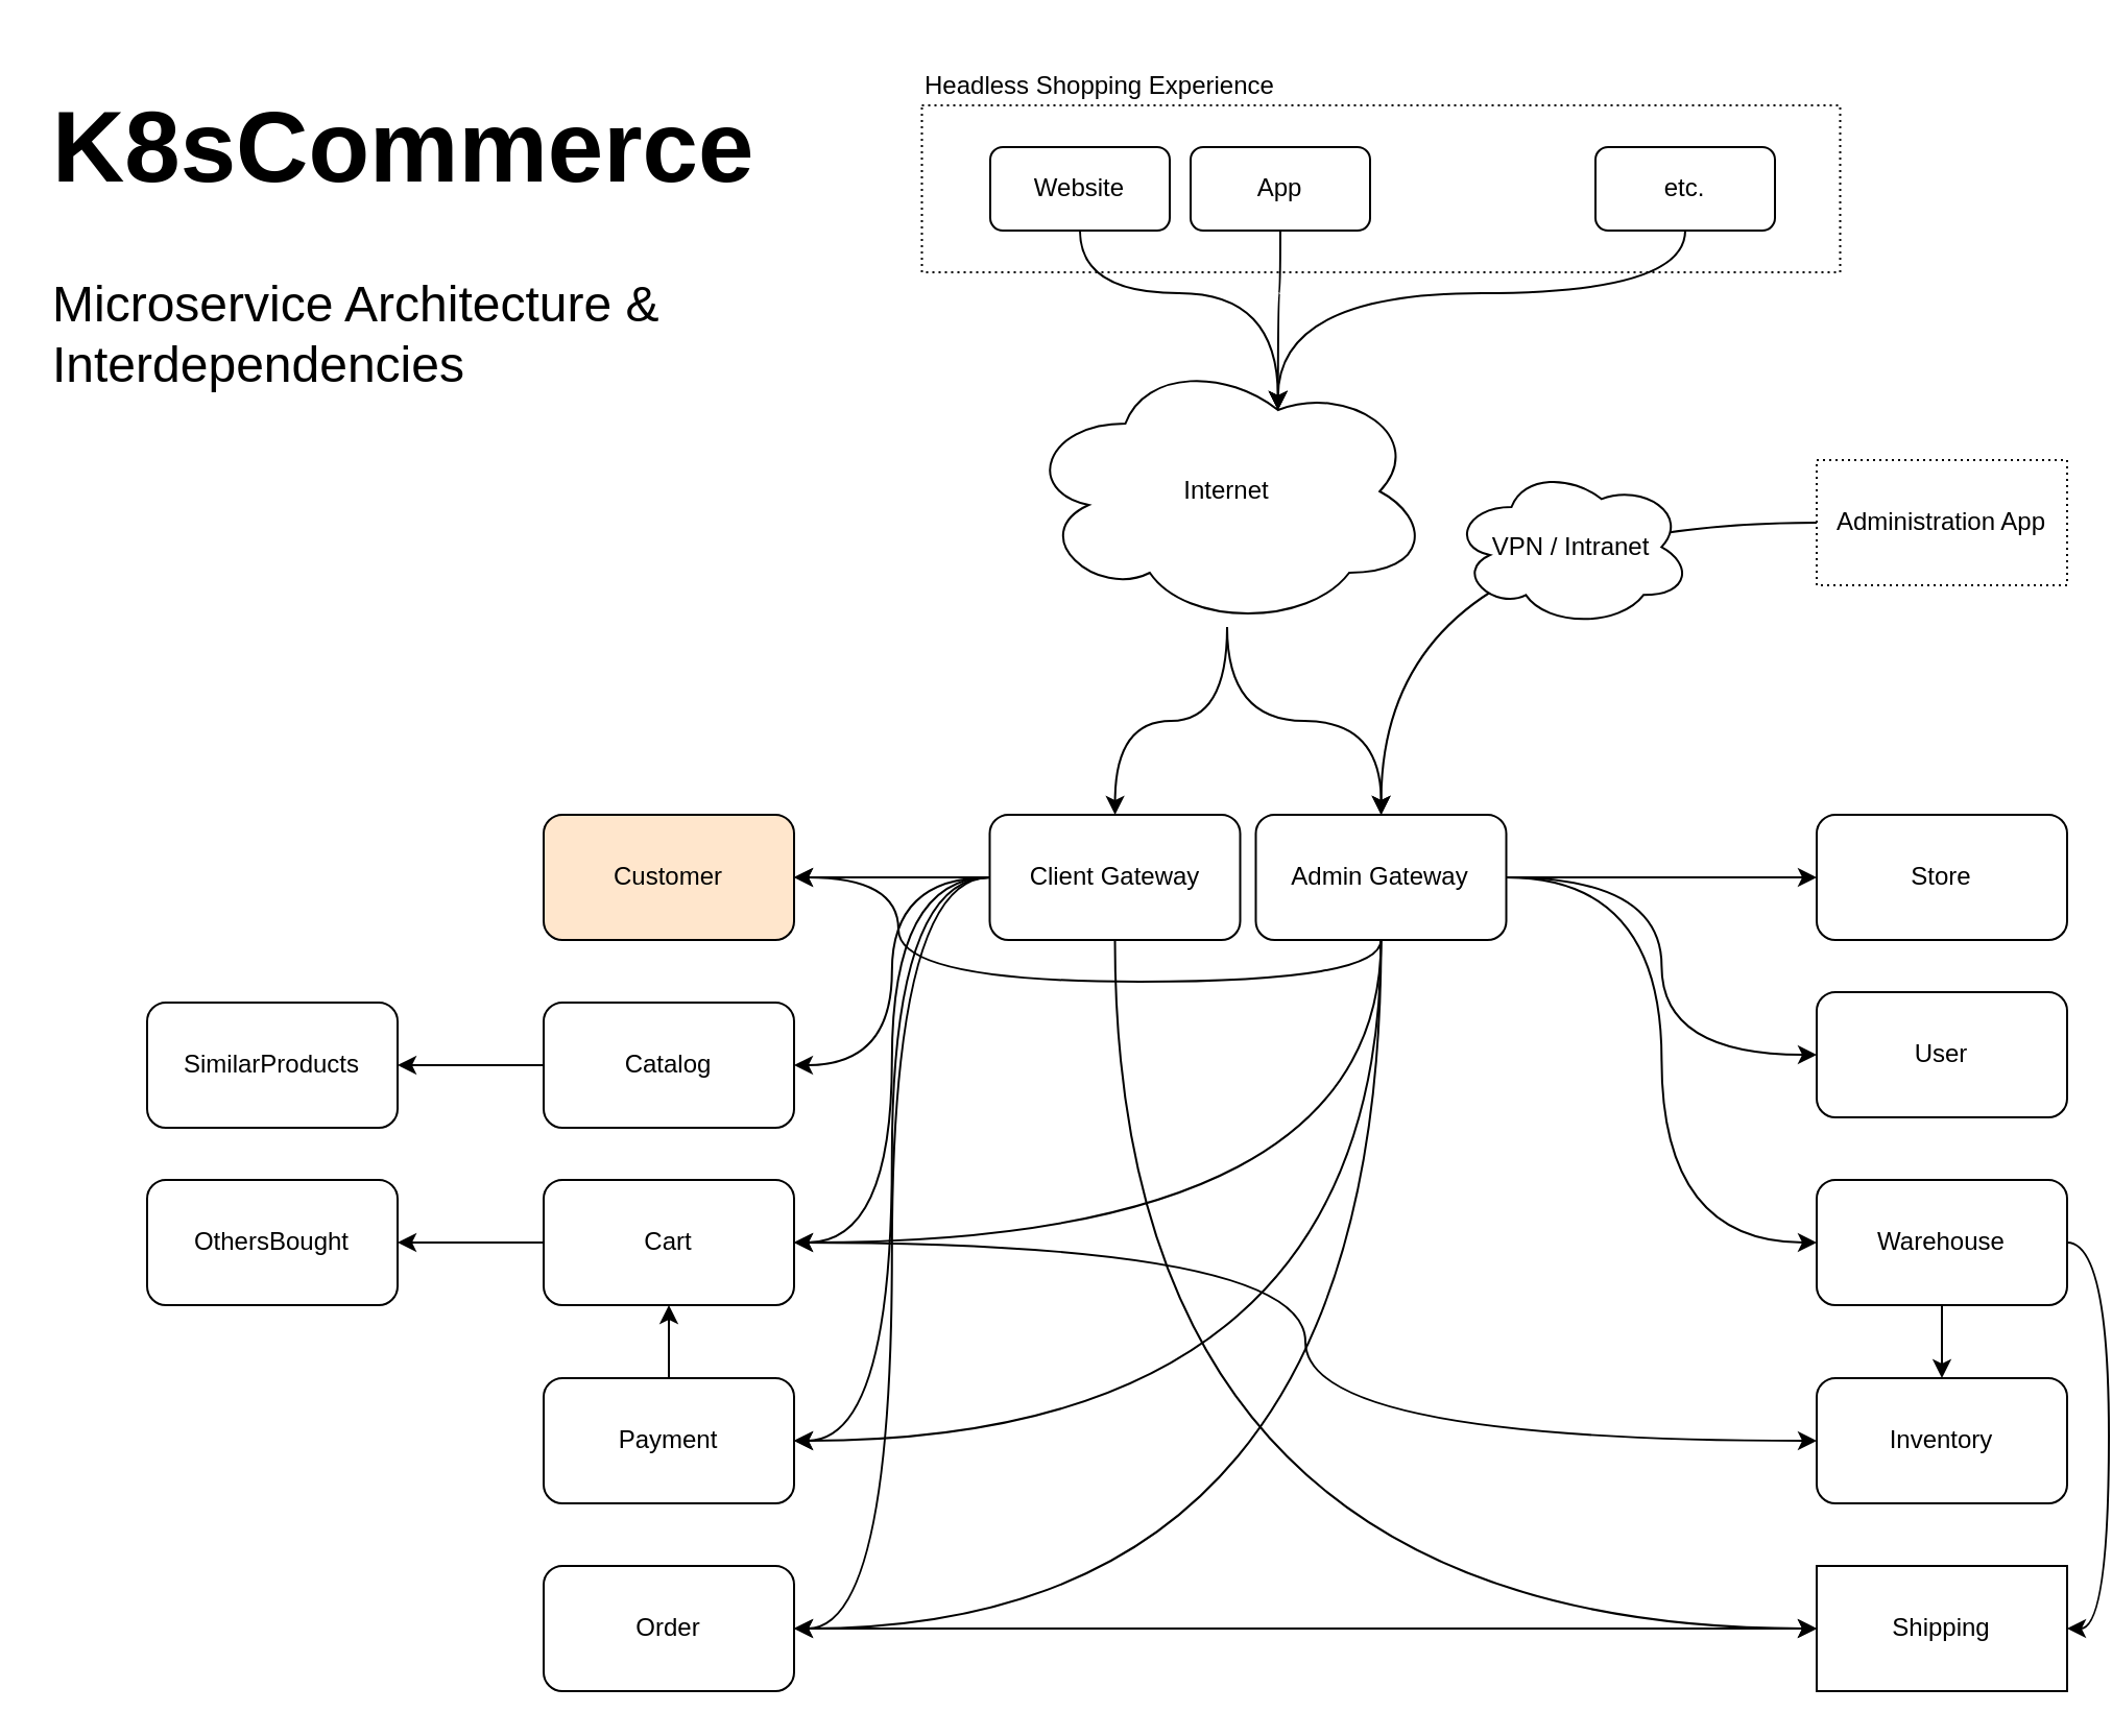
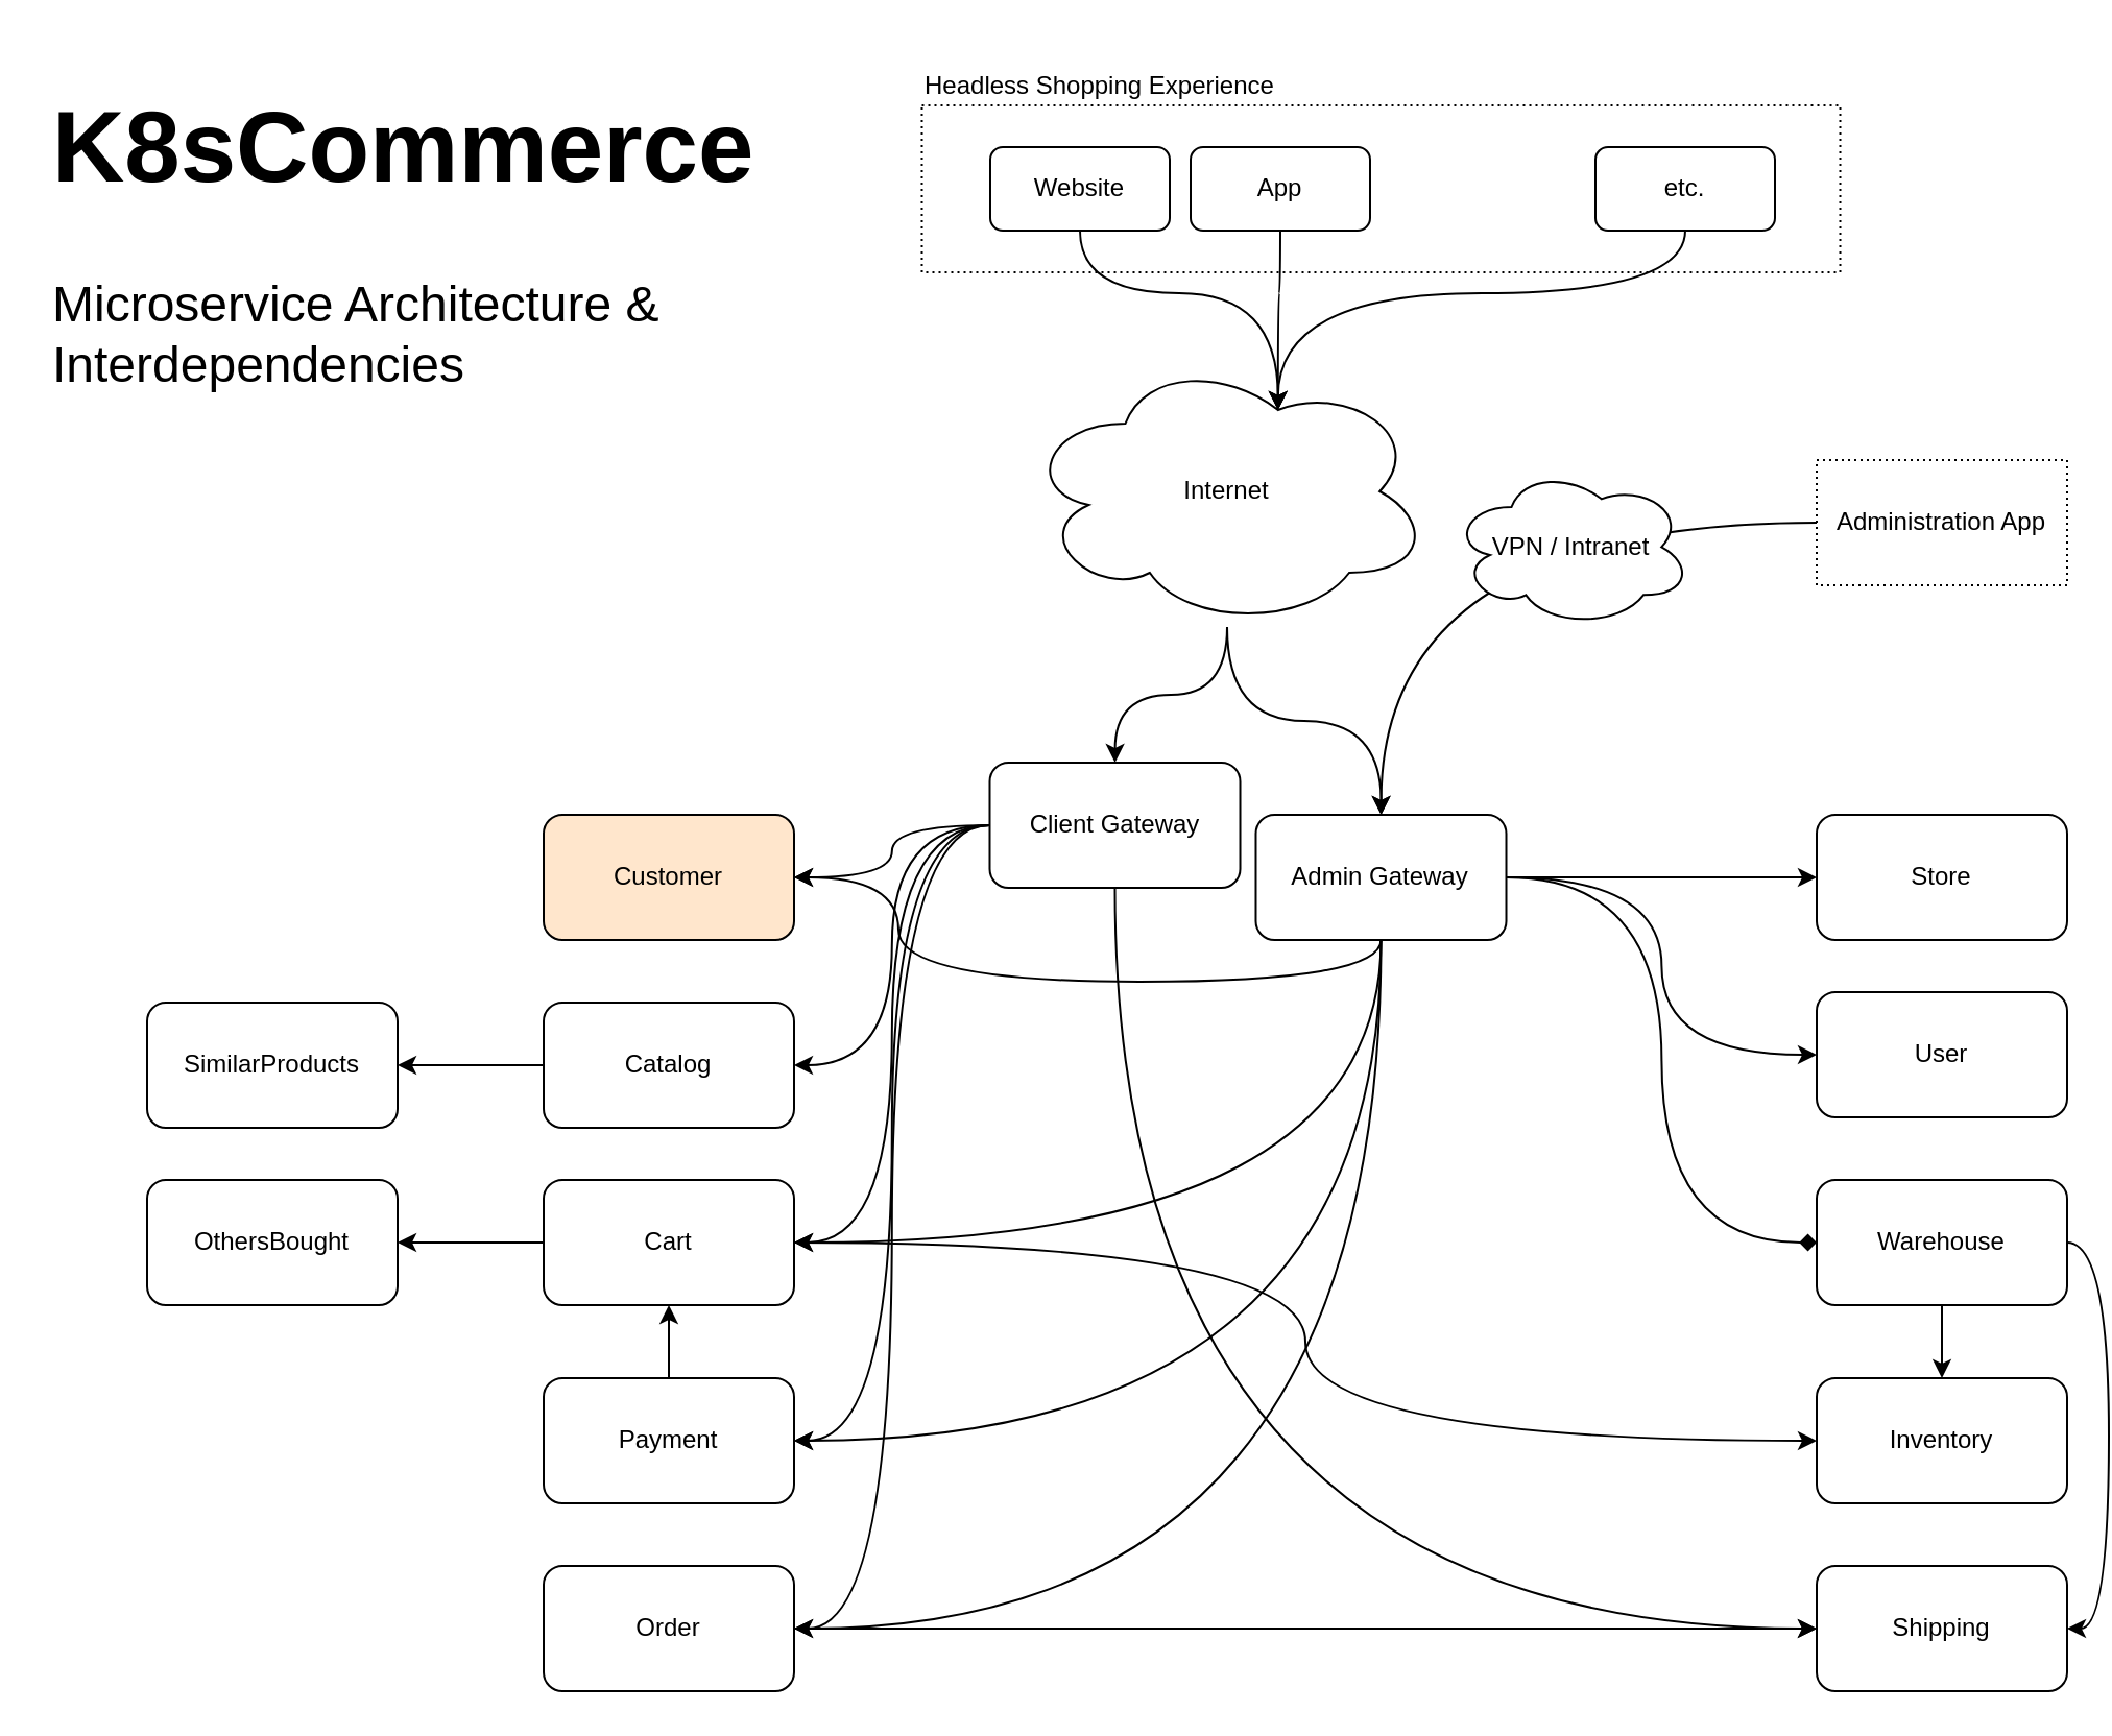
  <mxCell id="0" />
  <mxCell id="1" parent="0" />
  <mxCell id="2" value="&lt;span style=&quot;&quot;&gt;Headless Shopping Experience&lt;/span&gt;" style="whiteSpace=wrap;html=1;rounded=0;dashed=1;dashPattern=1 2;fontSize=12;fillColor=none;align=left;labelPosition=center;verticalLabelPosition=top;verticalAlign=bottom;textDirection=ltr;horizontal=1;" vertex="1" parent="1"><mxGeometry x="441.25" y="50" width="440" height="80" as="geometry" /></mxCell>
  <mxCell id="3" style="edgeStyle=orthogonalEdgeStyle;rounded=1;orthogonalLoop=1;jettySize=auto;html=1;curved=1;" edge="1" parent="1" source="9" target="23"><mxGeometry relative="1" as="geometry" /></mxCell>
  <mxCell id="4" style="edgeStyle=orthogonalEdgeStyle;rounded=1;orthogonalLoop=1;jettySize=auto;html=1;entryX=1;entryY=0.5;entryDx=0;entryDy=0;curved=1;" edge="1" parent="1" source="9" target="22"><mxGeometry relative="1" as="geometry" /></mxCell>
  <mxCell id="5" style="edgeStyle=orthogonalEdgeStyle;rounded=1;orthogonalLoop=1;jettySize=auto;html=1;entryX=1;entryY=0.5;entryDx=0;entryDy=0;curved=1;" edge="1" parent="1" source="9" target="37"><mxGeometry relative="1" as="geometry" /></mxCell>
  <mxCell id="6" style="edgeStyle=orthogonalEdgeStyle;rounded=1;orthogonalLoop=1;jettySize=auto;html=1;entryX=1;entryY=0.5;entryDx=0;entryDy=0;curved=1;" edge="1" parent="1" source="9" target="27"><mxGeometry relative="1" as="geometry" /></mxCell>
  <mxCell id="7" style="edgeStyle=orthogonalEdgeStyle;rounded=1;orthogonalLoop=1;jettySize=auto;html=1;entryX=1;entryY=0.5;entryDx=0;entryDy=0;curved=1;" edge="1" parent="1" source="9" target="39"><mxGeometry relative="1" as="geometry" /></mxCell>
  <mxCell id="8" style="edgeStyle=orthogonalEdgeStyle;rounded=1;orthogonalLoop=1;jettySize=auto;html=1;entryX=0;entryY=0.5;entryDx=0;entryDy=0;exitX=0.5;exitY=1;exitDx=0;exitDy=0;curved=1;" edge="1" parent="1" source="9" target="28"><mxGeometry relative="1" as="geometry" /></mxCell>
- <mxCell id="9" value="Client Gateway" style="rounded=1;whiteSpace=wrap;html=1;" vertex="1" parent="1"><mxGeometry x="473.75" y="390" width="120" height="60" as="geometry" /></mxCell>
+ <mxCell id="9" value="Client Gateway" style="rounded=1;whiteSpace=wrap;html=1;" vertex="1" parent="1"><mxGeometry x="473.75" y="365" width="120" height="60" as="geometry" /></mxCell>
  <mxCell id="10" style="edgeStyle=orthogonalEdgeStyle;orthogonalLoop=1;jettySize=auto;html=1;rounded=1;curved=1;" edge="1" parent="1" source="12" target="9"><mxGeometry relative="1" as="geometry" /></mxCell>
  <mxCell id="11" style="edgeStyle=orthogonalEdgeStyle;orthogonalLoop=1;jettySize=auto;html=1;rounded=1;curved=1;" edge="1" parent="1" source="12" target="20"><mxGeometry relative="1" as="geometry"><mxPoint x="845" y="370" as="targetPoint" /></mxGeometry></mxCell>
  <mxCell id="12" value="Internet" style="ellipse;shape=cloud;whiteSpace=wrap;html=1;rounded=1;" vertex="1" parent="1"><mxGeometry x="490" y="170" width="195" height="130" as="geometry" /></mxCell>
  <mxCell id="13" style="edgeStyle=orthogonalEdgeStyle;rounded=1;orthogonalLoop=1;jettySize=auto;html=1;curved=1;" edge="1" parent="1" source="20" target="30"><mxGeometry relative="1" as="geometry" /></mxCell>
  <mxCell id="14" style="edgeStyle=orthogonalEdgeStyle;rounded=1;orthogonalLoop=1;jettySize=auto;html=1;entryX=0;entryY=0.5;entryDx=0;entryDy=0;curved=1;" edge="1" parent="1" source="20" target="31"><mxGeometry relative="1" as="geometry" /></mxCell>
- <mxCell id="15" style="edgeStyle=orthogonalEdgeStyle;rounded=1;orthogonalLoop=1;jettySize=auto;html=1;entryX=0;entryY=0.5;entryDx=0;entryDy=0;curved=1;" edge="1" parent="1" source="20" target="34"><mxGeometry relative="1" as="geometry" /></mxCell>
+ <mxCell id="15" style="edgeStyle=orthogonalEdgeStyle;rounded=1;orthogonalLoop=1;jettySize=auto;html=1;entryX=0;entryY=0.5;entryDx=0;entryDy=0;curved=1;endArrow=diamond;" edge="1" parent="1" source="20" target="34"><mxGeometry relative="1" as="geometry" /></mxCell>
  <mxCell id="16" style="edgeStyle=orthogonalEdgeStyle;curved=1;rounded=1;orthogonalLoop=1;jettySize=auto;html=1;entryX=1;entryY=0.5;entryDx=0;entryDy=0;exitX=0.5;exitY=1;exitDx=0;exitDy=0;" edge="1" parent="1" source="20" target="39"><mxGeometry relative="1" as="geometry" /></mxCell>
  <mxCell id="17" style="edgeStyle=orthogonalEdgeStyle;curved=1;rounded=1;orthogonalLoop=1;jettySize=auto;html=1;entryX=1;entryY=0.5;entryDx=0;entryDy=0;fontSize=12;exitX=0.5;exitY=1;exitDx=0;exitDy=0;" edge="1" parent="1" source="20" target="37"><mxGeometry relative="1" as="geometry" /></mxCell>
  <mxCell id="18" style="edgeStyle=orthogonalEdgeStyle;curved=1;rounded=1;orthogonalLoop=1;jettySize=auto;html=1;entryX=1;entryY=0.5;entryDx=0;entryDy=0;fontSize=12;exitX=0.5;exitY=1;exitDx=0;exitDy=0;" edge="1" parent="1" source="20" target="23"><mxGeometry relative="1" as="geometry"><Array as="points"><mxPoint x="661" y="470" /><mxPoint x="430" y="470" /><mxPoint x="430" y="420" /></Array></mxGeometry></mxCell>
  <mxCell id="19" style="edgeStyle=orthogonalEdgeStyle;curved=1;rounded=1;orthogonalLoop=1;jettySize=auto;html=1;exitX=0.5;exitY=1;exitDx=0;exitDy=0;fontSize=12;entryX=1;entryY=0.5;entryDx=0;entryDy=0;" edge="1" parent="1" source="20" target="27"><mxGeometry relative="1" as="geometry"><mxPoint x="661.429" y="460" as="targetPoint" /></mxGeometry></mxCell>
  <mxCell id="20" value="Admin Gateway" style="rounded=1;whiteSpace=wrap;html=1;" vertex="1" parent="1"><mxGeometry x="601.25" y="390" width="120" height="60" as="geometry" /></mxCell>
  <mxCell id="21" style="edgeStyle=orthogonalEdgeStyle;rounded=1;orthogonalLoop=1;jettySize=auto;html=1;curved=1;" edge="1" parent="1" source="22" target="29"><mxGeometry relative="1" as="geometry" /></mxCell>
  <mxCell id="22" value="Catalog" style="rounded=1;whiteSpace=wrap;html=1;" vertex="1" parent="1"><mxGeometry x="260" y="480" width="120" height="60" as="geometry" /></mxCell>
  <mxCell id="23" value="Customer" style="rounded=1;whiteSpace=wrap;html=1;fillColor=#ffe6cc;" vertex="1" parent="1"><mxGeometry x="260" y="390" width="120" height="60" as="geometry" /></mxCell>
  <mxCell id="24" value="Inventory" style="rounded=1;whiteSpace=wrap;html=1;" vertex="1" parent="1"><mxGeometry x="870" y="660" width="120" height="60" as="geometry" /></mxCell>
  <mxCell id="25" value="OthersBought" style="rounded=1;whiteSpace=wrap;html=1;" vertex="1" parent="1"><mxGeometry x="70" y="565" width="120" height="60" as="geometry" /></mxCell>
  <mxCell id="26" style="edgeStyle=orthogonalEdgeStyle;rounded=1;orthogonalLoop=1;jettySize=auto;html=1;curved=1;" edge="1" parent="1" source="27" target="37"><mxGeometry relative="1" as="geometry" /></mxCell>
  <mxCell id="27" value="Payment" style="rounded=1;whiteSpace=wrap;html=1;" vertex="1" parent="1"><mxGeometry x="260" y="660" width="120" height="60" as="geometry" /></mxCell>
- <mxCell id="28" value="Shipping" style="whiteSpace=wrap;html=1;rounded=0;" vertex="1" parent="1"><mxGeometry x="870" y="750" width="120" height="60" as="geometry" /></mxCell>
+ <mxCell id="28" value="Shipping" style="rounded=1;whiteSpace=wrap;html=1;" vertex="1" parent="1"><mxGeometry x="870" y="750" width="120" height="60" as="geometry" /></mxCell>
  <mxCell id="29" value="SimilarProducts" style="rounded=1;whiteSpace=wrap;html=1;" vertex="1" parent="1"><mxGeometry x="70" y="480" width="120" height="60" as="geometry" /></mxCell>
  <mxCell id="30" value="Store" style="rounded=1;whiteSpace=wrap;html=1;" vertex="1" parent="1"><mxGeometry x="870" y="390" width="120" height="60" as="geometry" /></mxCell>
  <mxCell id="31" value="User" style="rounded=1;whiteSpace=wrap;html=1;" vertex="1" parent="1"><mxGeometry x="870" y="475" width="120" height="60" as="geometry" /></mxCell>
  <mxCell id="32" value="" style="edgeStyle=orthogonalEdgeStyle;rounded=1;orthogonalLoop=1;jettySize=auto;html=1;curved=1;" edge="1" parent="1" source="34" target="24"><mxGeometry relative="1" as="geometry" /></mxCell>
  <mxCell id="33" style="edgeStyle=orthogonalEdgeStyle;rounded=1;orthogonalLoop=1;jettySize=auto;html=1;entryX=1;entryY=0.5;entryDx=0;entryDy=0;exitX=1;exitY=0.5;exitDx=0;exitDy=0;curved=1;" edge="1" parent="1" source="34" target="28"><mxGeometry relative="1" as="geometry" /></mxCell>
  <mxCell id="34" value="Warehouse" style="rounded=1;whiteSpace=wrap;html=1;" vertex="1" parent="1"><mxGeometry x="870" y="565" width="120" height="60" as="geometry" /></mxCell>
  <mxCell id="35" style="edgeStyle=orthogonalEdgeStyle;rounded=1;orthogonalLoop=1;jettySize=auto;html=1;curved=1;" edge="1" parent="1" source="37" target="25"><mxGeometry relative="1" as="geometry" /></mxCell>
  <mxCell id="36" style="edgeStyle=orthogonalEdgeStyle;rounded=1;orthogonalLoop=1;jettySize=auto;html=1;entryX=0;entryY=0.5;entryDx=0;entryDy=0;curved=1;" edge="1" parent="1" source="37" target="24"><mxGeometry relative="1" as="geometry" /></mxCell>
  <mxCell id="37" value="Cart" style="rounded=1;whiteSpace=wrap;html=1;" vertex="1" parent="1"><mxGeometry x="260" y="565" width="120" height="60" as="geometry" /></mxCell>
  <mxCell id="38" style="edgeStyle=orthogonalEdgeStyle;rounded=1;orthogonalLoop=1;jettySize=auto;html=1;entryX=0;entryY=0.5;entryDx=0;entryDy=0;curved=1;" edge="1" parent="1" source="39" target="28"><mxGeometry relative="1" as="geometry" /></mxCell>
  <mxCell id="39" value="Order" style="rounded=1;whiteSpace=wrap;html=1;" vertex="1" parent="1"><mxGeometry x="260" y="750" width="120" height="60" as="geometry" /></mxCell>
  <mxCell id="40" value="&lt;h1&gt;K8sCommerce&lt;/h1&gt;&lt;p&gt;Microservice Architecture &amp;amp; Interdependencies&lt;/p&gt;" style="text;html=1;strokeColor=none;fillColor=none;spacing=5;spacingTop=-20;whiteSpace=wrap;overflow=hidden;rounded=0;fontSize=24;" vertex="1" parent="1"><mxGeometry x="20" y="20" width="350" height="180" as="geometry" /></mxCell>
  <mxCell id="41" style="edgeStyle=orthogonalEdgeStyle;curved=1;rounded=1;orthogonalLoop=1;jettySize=auto;html=1;fontSize=12;entryX=0.625;entryY=0.2;entryDx=0;entryDy=0;entryPerimeter=0;" edge="1" parent="1" source="42" target="12"><mxGeometry relative="1" as="geometry" /></mxCell>
  <mxCell id="42" value="Website" style="rounded=1;whiteSpace=wrap;html=1;labelBackgroundColor=none;fontSize=12;" vertex="1" parent="1"><mxGeometry x="474" y="70" width="86" height="40" as="geometry" /></mxCell>
  <mxCell id="43" style="edgeStyle=orthogonalEdgeStyle;curved=1;rounded=1;orthogonalLoop=1;jettySize=auto;html=1;entryX=0.625;entryY=0.2;entryDx=0;entryDy=0;entryPerimeter=0;fontSize=12;" edge="1" parent="1" source="44" target="12"><mxGeometry relative="1" as="geometry" /></mxCell>
  <mxCell id="44" value="App" style="rounded=1;whiteSpace=wrap;html=1;labelBackgroundColor=none;fontSize=12;" vertex="1" parent="1"><mxGeometry x="570" y="70" width="86" height="40" as="geometry" /></mxCell>
  <mxCell id="45" style="edgeStyle=orthogonalEdgeStyle;curved=1;rounded=1;orthogonalLoop=1;jettySize=auto;html=1;fontSize=12;exitX=0.5;exitY=1;exitDx=0;exitDy=0;entryX=0.625;entryY=0.2;entryDx=0;entryDy=0;entryPerimeter=0;" edge="1" parent="1" source="46" target="12"><mxGeometry relative="1" as="geometry" /></mxCell>
  <mxCell id="46" value="etc." style="rounded=1;whiteSpace=wrap;html=1;labelBackgroundColor=none;fontSize=12;" vertex="1" parent="1"><mxGeometry x="764" y="70" width="86" height="40" as="geometry" /></mxCell>
  <mxCell id="47" style="edgeStyle=orthogonalEdgeStyle;curved=1;rounded=1;orthogonalLoop=1;jettySize=auto;html=1;fontSize=12;" edge="1" parent="1" source="48" target="20"><mxGeometry relative="1" as="geometry" /></mxCell>
  <mxCell id="48" value="Administration App" style="rounded=0;whiteSpace=wrap;html=1;dashed=1;dashPattern=1 2;labelBackgroundColor=none;fontSize=12;fillColor=none;" vertex="1" parent="1"><mxGeometry x="870" y="220" width="120" height="60" as="geometry" /></mxCell>
  <mxCell id="49" value="VPN / Intranet" style="ellipse;shape=cloud;whiteSpace=wrap;html=1;rounded=1;" vertex="1" parent="1"><mxGeometry x="695" y="223.33" width="115" height="76.67" as="geometry" /></mxCell>
